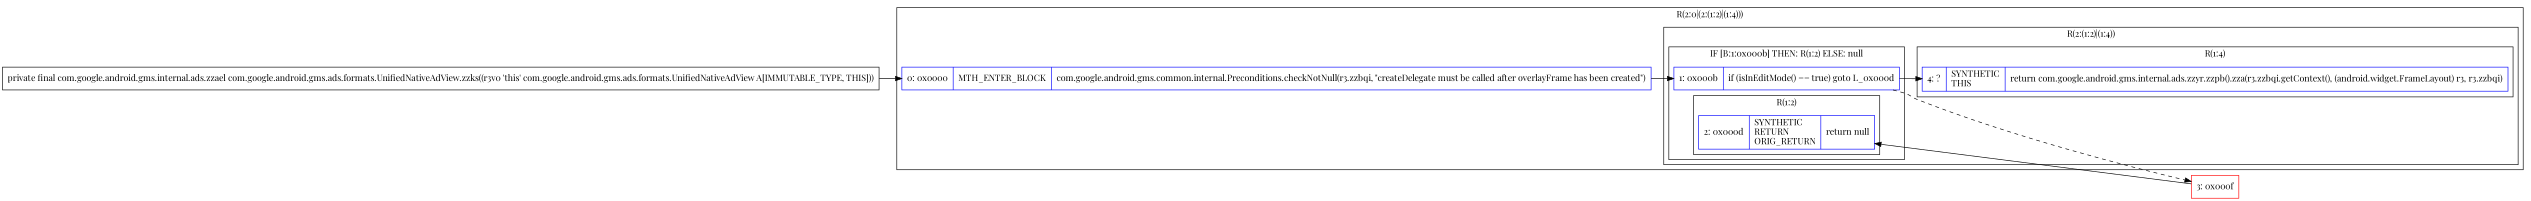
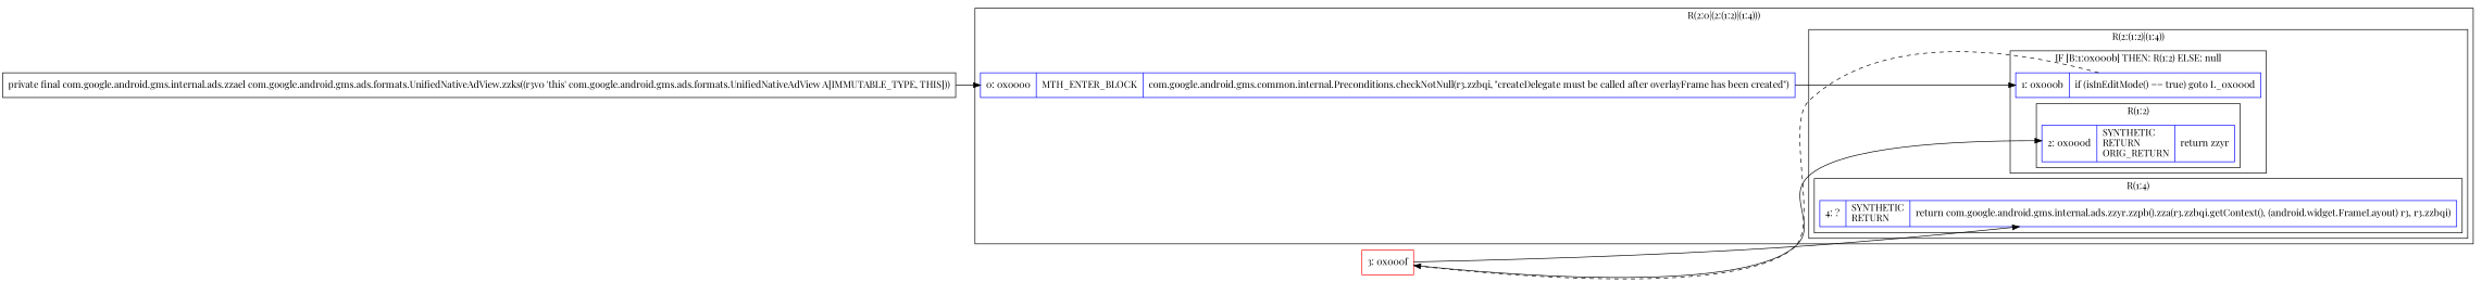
  digraph {
    fontname="Playfair Display"
    rankdir=LR
    node [color=blue fontname="Playfair Display" shape=record]
    edge [fontname="Playfair Display"]
-   n1 [label="{2\:\ 0x000d|SYNTHETIC\lRETURN\lORIG_RETURN\l|return null\l}"]
+   n1 [label="{2\:\ 0x000d|SYNTHETIC\lRETURN\lORIG_RETURN\l|return zzyr\l}"]
    n2 [label="{1\:\ 0x000b|if (isInEditMode() == true) goto L_0x000d\l}"]
-   n3 [label="{4\:\ ?|SYNTHETIC\lTHIS\l|return com.google.android.gms.internal.ads.zzyr.zzpb().zza(r3.zzbqi.getContext(), (android.widget.FrameLayout) r3, r3.zzbqi)\l}"]
+   n3 [label="{4\:\ ?|SYNTHETIC\lRETURN\l|return com.google.android.gms.internal.ads.zzyr.zzpb().zza(r3.zzbqi.getContext(), (android.widget.FrameLayout) r3, r3.zzbqi)\l}"]
    n4 [label="{0\:\ 0x0000|MTH_ENTER_BLOCK\l|com.google.android.gms.common.internal.Preconditions.checkNotNull(r3.zzbqi, \"createDelegate must be called after overlayFrame has been created\")\l}"]
    n5 [color=red label="{3\:\ 0x000f}"]
    n6 [label="{private final com.google.android.gms.internal.ads.zzael com.google.android.gms.ads.formats.UnifiedNativeAdView.zzks((r3v0 'this' com.google.android.gms.ads.formats.UnifiedNativeAdView A[IMMUTABLE_TYPE, THIS])) }" color=""]
    subgraph cluster_1 {
      label="R(2:0|(2:(1:2)|(1:4)))"
      n4
      subgraph cluster_2 {
        label="R(2:(1:2)|(1:4))"
        subgraph cluster_3 {
          label="IF [B:1:0x000b] THEN: R(1:2) ELSE: null"
          n2
          subgraph cluster_4 {
            label="R(1:2)"
            n1
          }
        }
        subgraph cluster_5 {
          label="R(1:4)"
          n3
        }
      }
    }
    n2 -> n5 [style=dashed]
    n4 -> n2
    n5 -> n1
-   n2 -> n3
+   n5 -> n3
    n6 -> n4
  }
